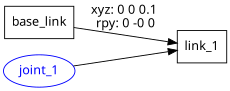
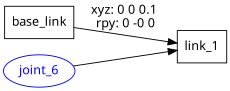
  digraph {
    fontname="Noto Sans"
    rankdir=LR
    node [fontname="Noto Sans" shape=box]
    edge [fontname="Noto Sans"]
    n1 [label=base_link]
    n2 [label=link_1]
-   joint_1 [color=blue fontcolor=blue shape=ellipse]
+   joint_1 [color=blue fontcolor=blue shape=ellipse label=joint_6]
    n1 -> n2 [label="xyz: 0 0 0.1 \nrpy: 0 -0 0"]
    joint_1 -> n2
  }
